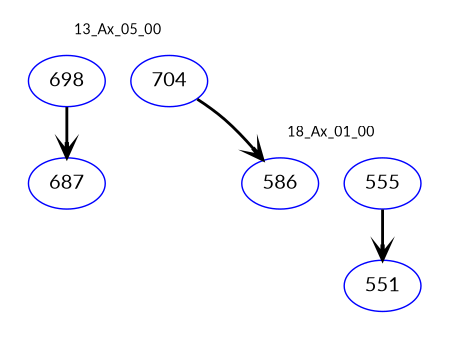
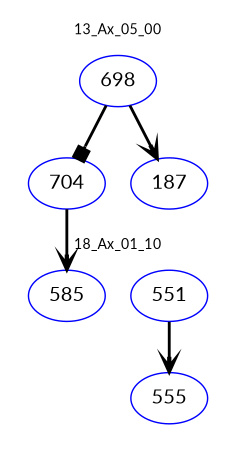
  digraph {
    fontname=Lato
    node [color=blue fontname=Lato]
    edge [arrowhead=vee color=black fontname=Lato style=bold]
    n1 [label=555]
    n2 [label=551]
-   n3 [label=586]
+   n3 [label=585]
    n4 [label=698]
    n5 [label=704]
-   n6 [label=687]
+   n6 [label=187]
    subgraph cluster_1 {
      color=white
      fontsize=10
-     label="18_Ax_01_00"
+     label="18_Ax_01_10"
      n1
      n2
      n3
    }
    subgraph cluster_2 {
      color=white
      fontsize=10
      label="13_Ax_05_00"
      n4
      n5
      n6
    }
-   n1 -> n2
+   n2 -> n1
+   n4 -> n5 [arrowhead=box]
    n4 -> n6
    n5 -> n3
  }
